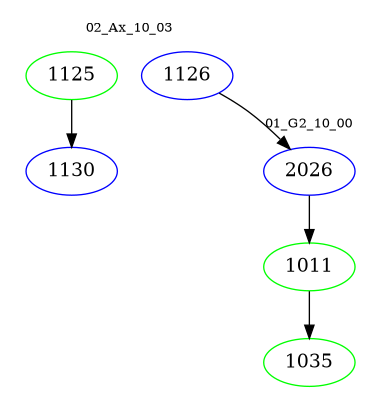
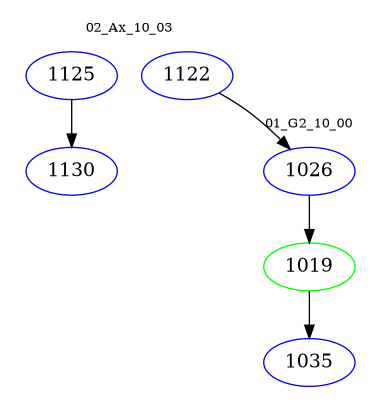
  digraph {
    node [color=blue]
    edge [color=black]
-   n1 [label=1126]
-   n2 [color=green label=1125]
+   n1 [label=1122]
+   n2 [label=1125]
    n3 [label=1130]
-   n4 [label=2026]
-   n5 [color=green label=1011]
-   n6 [color=green label=1035]
+   n4 [label=1026]
+   n5 [color=green label=1019]
+   n6 [label=1035]
    subgraph cluster_1 {
      color=white
      fontsize=10
      label="02_Ax_10_03"
      n1
      n2
      n3
    }
    subgraph cluster_2 {
      color=white
      fontsize=10
      label="01_G2_10_00"
      n4
      n5
      n6
    }
    n1 -> n4
    n2 -> n3
    n4 -> n5
    n5 -> n6
  }
